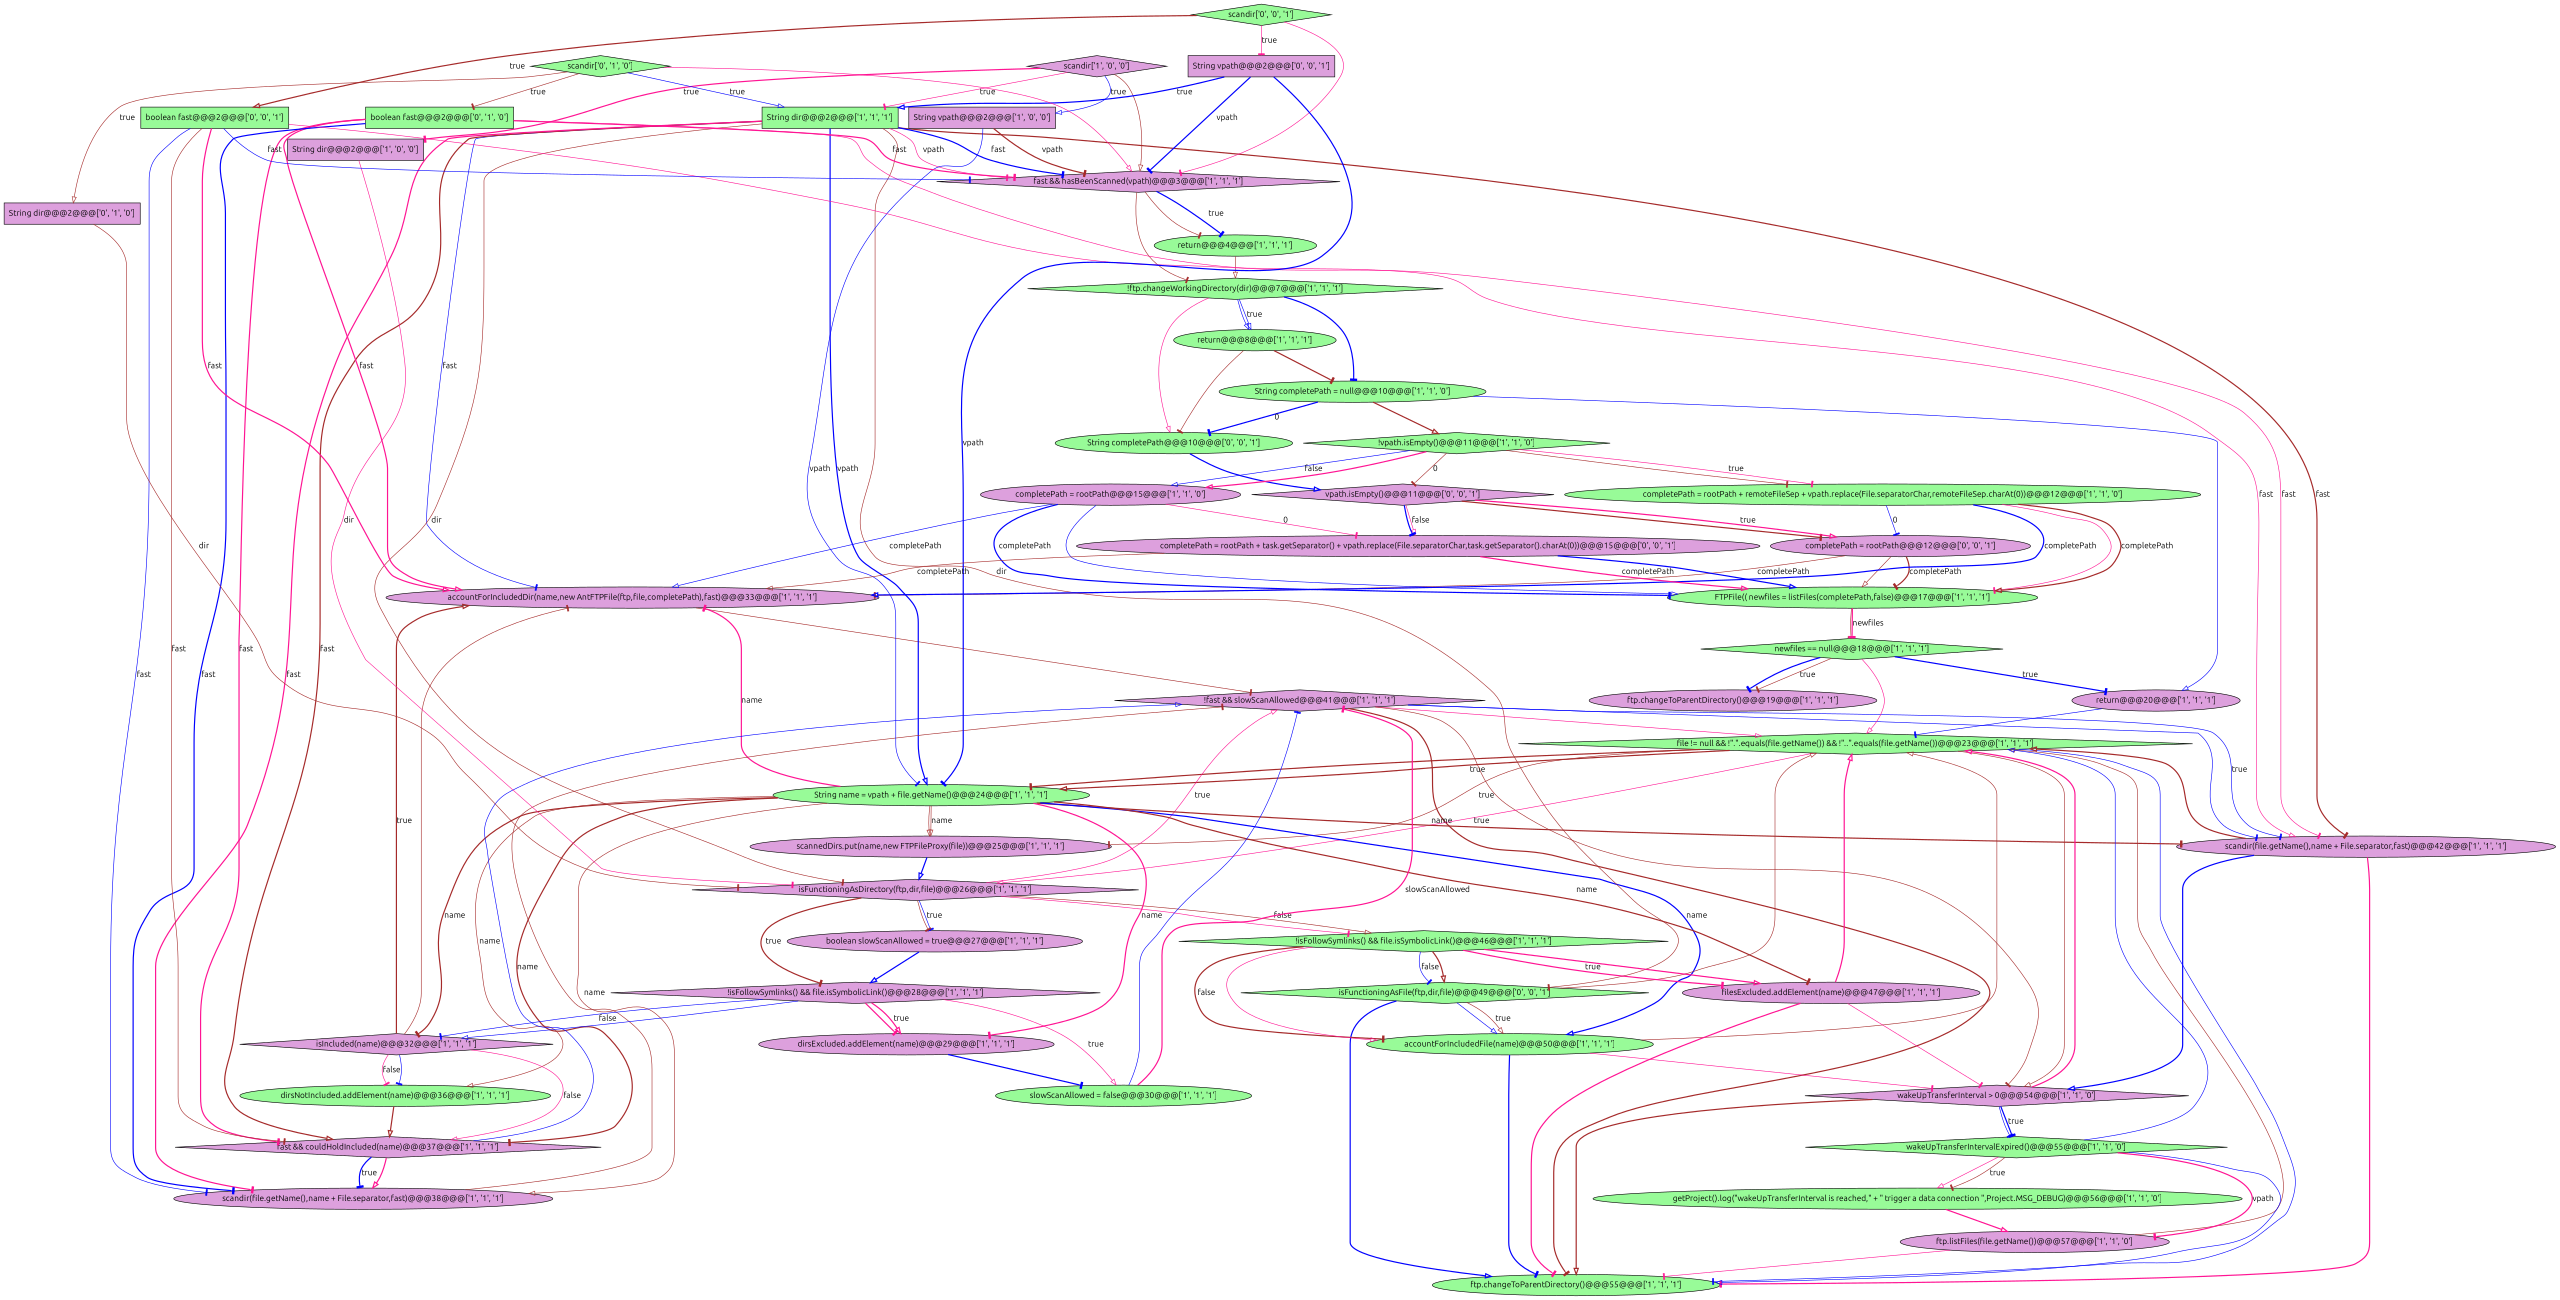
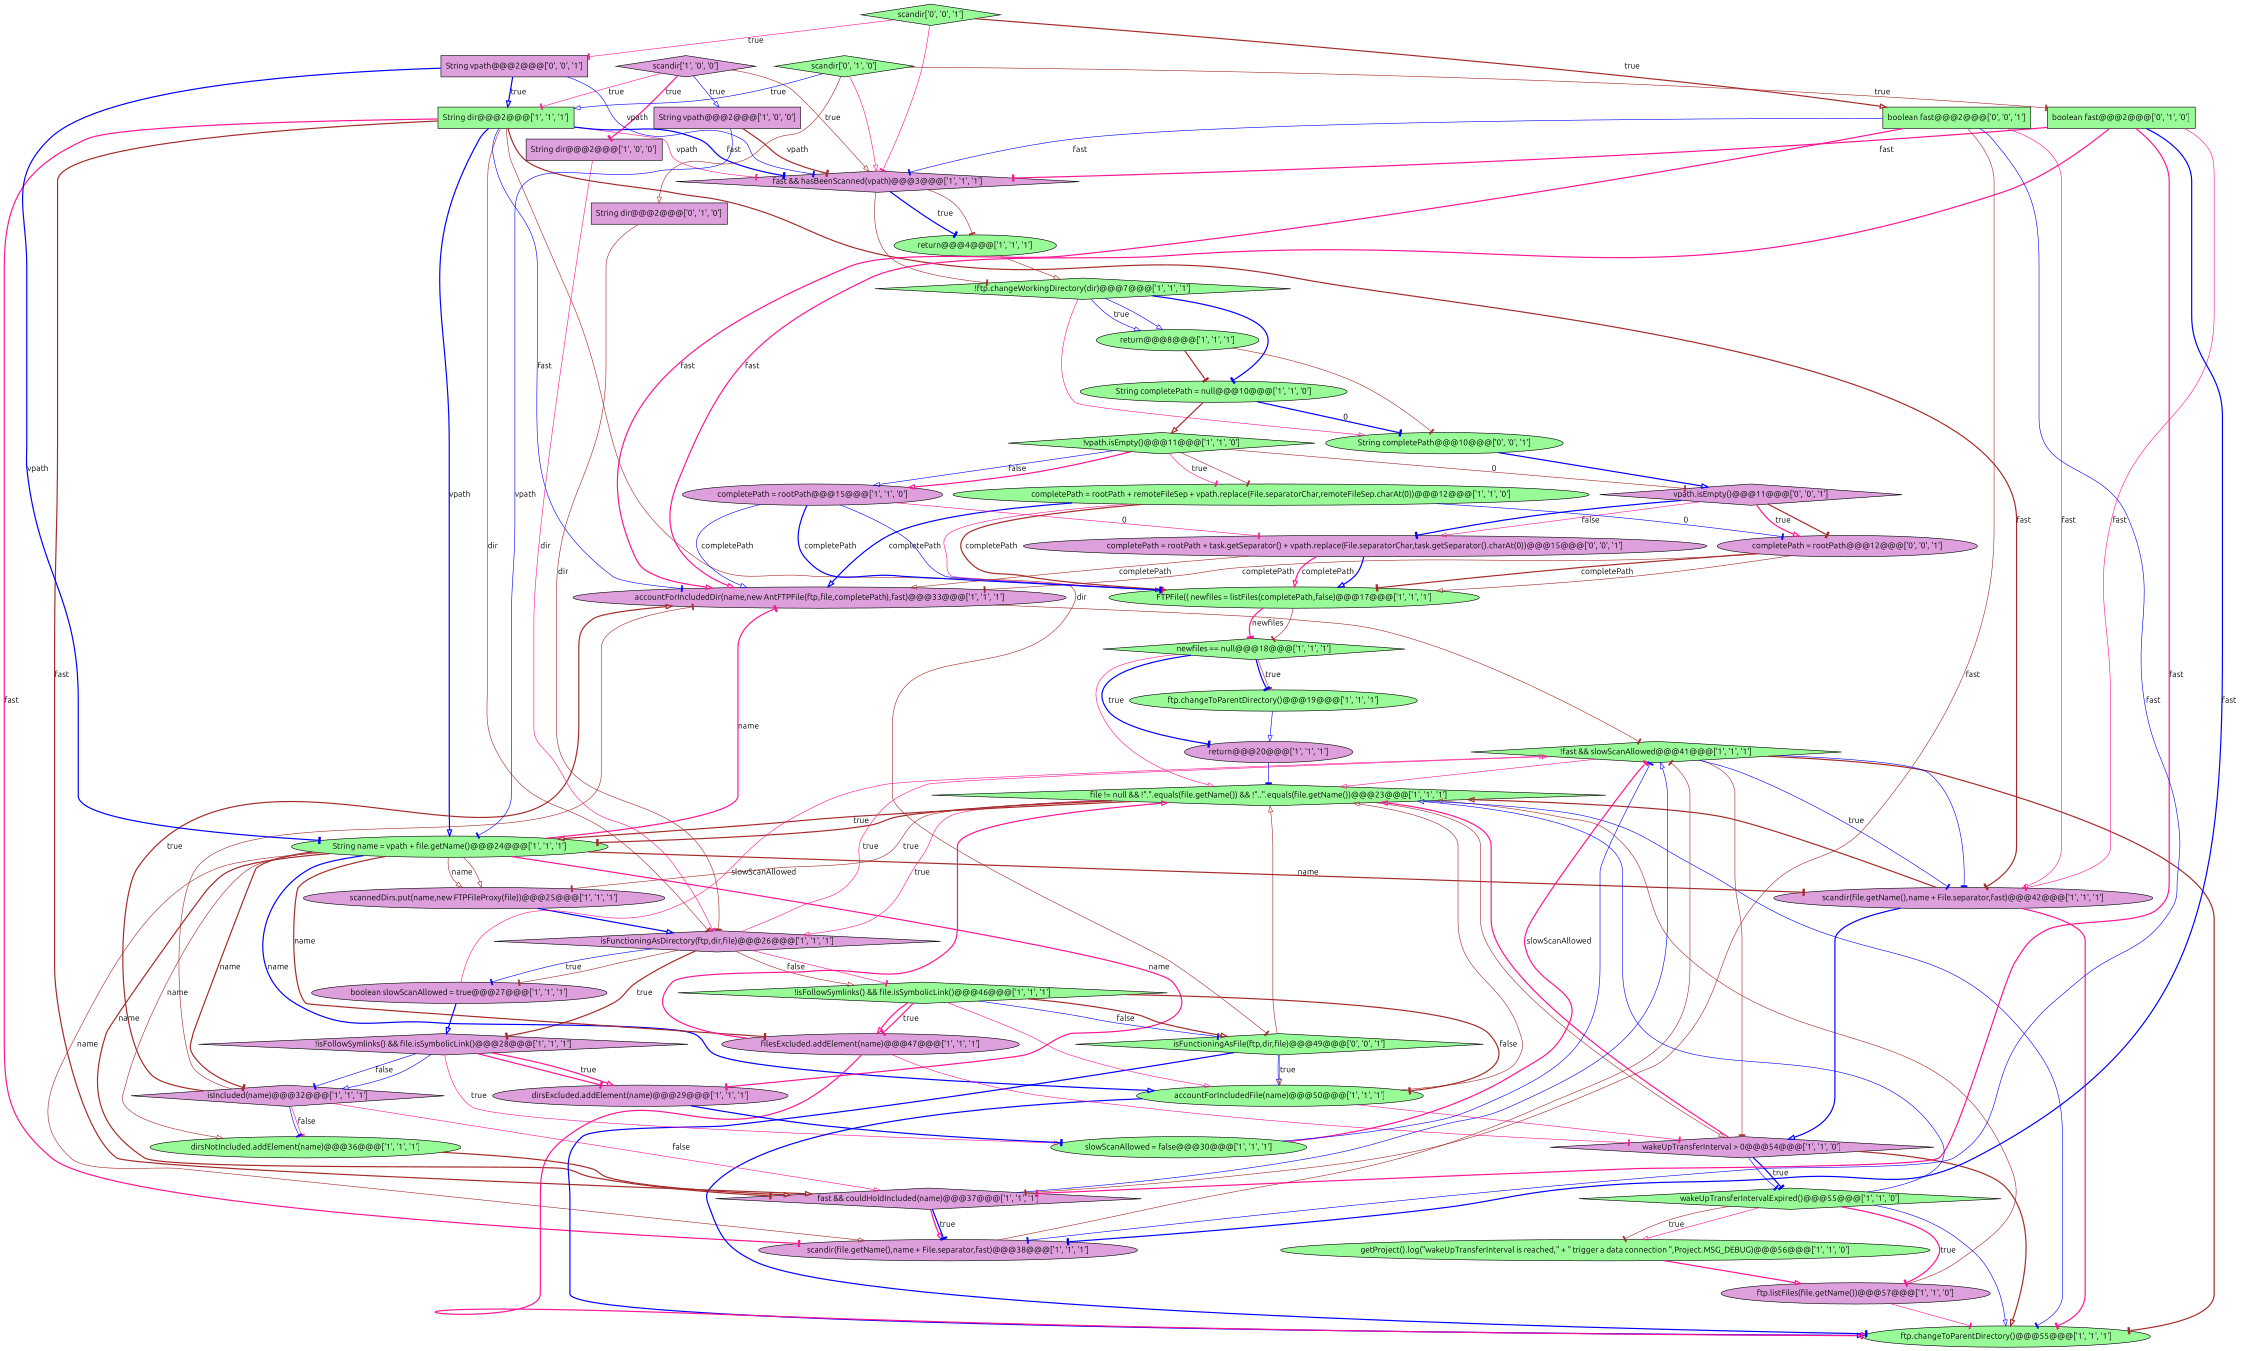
  digraph {
    fontname=Ubuntu
    node [fillcolor=plum fontname=Ubuntu shape=ellipse style=filled]
    edge [arrowhead=tee color=brown fontname=Ubuntu style=solid]
    n1 [label="completePath = rootPath@@@12@@@['0', '0', '1']"]
    n2 [label="accountForIncludedDir(name,new AntFTPFile(ftp,file,completePath),fast)@@@33@@@['1', '1', '1']"]
    n3 [fillcolor=palegreen label="FTPFile(( newfiles = listFiles(completePath,false)@@@17@@@['1', '1', '1']"]
-   n4 [label="!fast && slowScanAllowed@@@41@@@['1', '1', '1']" shape=diamond]
+   n4 [fillcolor=palegreen label="!fast && slowScanAllowed@@@41@@@['1', '1', '1']" shape=diamond]
    n5 [fillcolor=palegreen label="newfiles == null@@@18@@@['1', '1', '1']" shape=diamond]
    n6 [label="ftp.listFiles(file.getName())@@@57@@@['1', '1', '0']"]
    n7 [fillcolor=palegreen label="file != null && !\".\".equals(file.getName()) && !\"..\".equals(file.getName())@@@23@@@['1', '1', '1']" shape=diamond]
    n8 [fillcolor=palegreen label="ftp.changeToParentDirectory()@@@55@@@['1', '1', '1']"]
    n9 [label="isFunctioningAsDirectory(ftp,dir,file)@@@26@@@['1', '1', '1']" shape=diamond]
    n10 [fillcolor=palegreen label="String name = vpath + file.getName()@@@24@@@['1', '1', '1']"]
    n11 [label="wakeUpTransferInterval > 0@@@54@@@['1', '1', '0']" shape=diamond]
    n12 [label="scannedDirs.put(name,new FTPFileProxy(file))@@@25@@@['1', '1', '1']"]
    n13 [label="scandir(file.getName(),name + File.separator,fast)@@@42@@@['1', '1', '1']"]
    n14 [fillcolor=palegreen label="String dir@@@2@@@['1', '1', '1']" shape=box]
    n15 [label="fast && couldHoldIncluded(name)@@@37@@@['1', '1', '1']" shape=diamond]
    n16 [label="fast && hasBeenScanned(vpath)@@@3@@@['1', '1', '1']" shape=diamond]
    n17 [label="scandir(file.getName(),name + File.separator,fast)@@@38@@@['1', '1', '1']"]
    n18 [fillcolor=palegreen label="isFunctioningAsFile(ftp,dir,file)@@@49@@@['0', '0', '1']" shape=diamond]
    n19 [fillcolor=palegreen label="!ftp.changeWorkingDirectory(dir)@@@7@@@['1', '1', '1']" shape=diamond]
    n20 [fillcolor=palegreen label="return@@@4@@@['1', '1', '1']"]
    n21 [fillcolor=palegreen label="!isFollowSymlinks() && file.isSymbolicLink()@@@46@@@['1', '1', '1']" shape=diamond]
    n22 [label="!isFollowSymlinks() && file.isSymbolicLink()@@@28@@@['1', '1', '1']" shape=diamond]
    n23 [label="boolean slowScanAllowed = true@@@27@@@['1', '1', '1']"]
    n24 [fillcolor=palegreen label="accountForIncludedFile(name)@@@50@@@['1', '1', '1']"]
    n25 [label="filesExcluded.addElement(name)@@@47@@@['1', '1', '1']"]
    n26 [label="isIncluded(name)@@@32@@@['1', '1', '1']" shape=diamond]
    n27 [fillcolor=palegreen label="dirsNotIncluded.addElement(name)@@@36@@@['1', '1', '1']"]
    n28 [label="dirsExcluded.addElement(name)@@@29@@@['1', '1', '1']"]
    n29 [label="scandir['1', '0', '0']" shape=diamond]
    n30 [label="String dir@@@2@@@['1', '0', '0']" shape=box]
    n31 [label="String vpath@@@2@@@['1', '0', '0']" shape=box]
    n32 [fillcolor=palegreen label="slowScanAllowed = false@@@30@@@['1', '1', '1']"]
    n33 [fillcolor=palegreen label="String completePath = null@@@10@@@['1', '1', '0']"]
    n34 [fillcolor=palegreen label="String completePath@@@10@@@['0', '0', '1']"]
    n35 [fillcolor=palegreen label="return@@@8@@@['1', '1', '1']"]
    n36 [fillcolor=palegreen label="!vpath.isEmpty()@@@11@@@['1', '1', '0']" shape=diamond]
    n37 [label="vpath.isEmpty()@@@11@@@['0', '0', '1']" shape=diamond]
    n38 [fillcolor=palegreen label="getProject().log(\"wakeUpTransferInterval is reached,\" + \" trigger a data connection \",Project.MSG_DEBUG)@@@56@@@['1', '1', '0']"]
    n39 [fillcolor=palegreen label="boolean fast@@@2@@@['0', '1', '0']" shape=box]
    n40 [fillcolor=palegreen label="completePath = rootPath + remoteFileSep + vpath.replace(File.separatorChar,remoteFileSep.charAt(0))@@@12@@@['1', '1', '0']"]
    n41 [fillcolor=palegreen label="wakeUpTransferIntervalExpired()@@@55@@@['1', '1', '0']" shape=diamond]
    n42 [label="return@@@20@@@['1', '1', '1']"]
-   n43 [label="ftp.changeToParentDirectory()@@@19@@@['1', '1', '1']"]
+   n43 [fillcolor=palegreen label="ftp.changeToParentDirectory()@@@19@@@['1', '1', '1']"]
    n44 [label="completePath = rootPath@@@15@@@['1', '1', '0']"]
    n45 [fillcolor=palegreen label="scandir['0', '0', '1']" shape=diamond]
    n46 [fillcolor=palegreen label="boolean fast@@@2@@@['0', '0', '1']" shape=box]
    n47 [label="String vpath@@@2@@@['0', '0', '1']" shape=box]
    n48 [label="String dir@@@2@@@['0', '1', '0']" shape=box]
    n49 [label="completePath = rootPath + task.getSeparator() + vpath.replace(File.separatorChar,task.getSeparator().charAt(0))@@@15@@@['0', '0', '1']"]
    n50 [fillcolor=palegreen label="scandir['0', '1', '0']" shape=diamond]
    n1 -> n2 [label=completePath]
    n1 -> n3 [label=completePath style=bold]
    n1 -> n3 [arrowhead=onormal]
    n2 -> n4
    n3 -> n5
    n3 -> n5 [color=deeppink label=newfiles style=bold]
    n4 -> n7 [arrowhead=onormal color=deeppink]
    n4 -> n8 [style=bold]
    n4 -> n11
    n4 -> n13 [color=blue]
    n4 -> n13 [color=blue label=true]
    n5 -> n7 [arrowhead=onormal color=deeppink]
    n5 -> n42 [color=blue label=true style=bold]
    n5 -> n43 [label=true]
    n5 -> n43 [color=blue style=bold]
    n6 -> n7 [arrowhead=onormal]
    n6 -> n8 [color=deeppink]
    n7 -> n8 [color=blue]
    n7 -> n9 [arrowhead=onormal color=deeppink label=true]
    n7 -> n10 [arrowhead=onormal label=true style=bold]
    n7 -> n10 [style=bold]
    n7 -> n11 [arrowhead=onormal]
    n7 -> n12 [label=true]
    n9 -> n4 [arrowhead=onormal color=deeppink label=true]
    n9 -> n21 [color=deeppink]
    n9 -> n21 [arrowhead=onormal label=false]
    n9 -> n22 [label=true style=bold]
    n9 -> n23 [color=blue label=true]
    n9 -> n23
    n10 -> n2 [color=deeppink label=name style=bold]
    n10 -> n12 [arrowhead=onormal label=name]
    n10 -> n12 [arrowhead=onormal]
    n10 -> n13 [label=name style=bold]
    n10 -> n15 [label=name style=bold]
    n10 -> n17 [arrowhead=onormal label=name]
    n10 -> n24 [arrowhead=onormal color=blue label=name style=bold]
    n10 -> n25 [label=name style=bold]
    n10 -> n26 [label=name style=bold]
    n10 -> n27 [arrowhead=onormal label=name]
    n10 -> n28 [color=deeppink label=name style=bold]
    n11 -> n7 [arrowhead=onormal color=deeppink style=bold]
    n11 -> n8 [arrowhead=onormal style=bold]
    n11 -> n41 [color=blue label=true style=bold]
    n11 -> n41 [color=blue]
    n12 -> n9 [arrowhead=onormal color=blue style=bold]
    n13 -> n7 [arrowhead=onormal style=bold]
    n13 -> n8 [color=deeppink style=bold]
    n13 -> n11 [arrowhead=onormal color=blue style=bold]
    n14 -> n2 [color=blue label=fast]
    n14 -> n9 [label=dir]
    n14 -> n10 [arrowhead=onormal color=blue label=vpath style=bold]
    n14 -> n13 [label=fast style=bold]
    n14 -> n15 [arrowhead=onormal label=fast style=bold]
    n14 -> n16 [color=deeppink label=vpath]
    n14 -> n16 [color=blue label=fast style=bold]
    n14 -> n17 [color=deeppink label=fast style=bold]
    n14 -> n18 [label=dir]
    n15 -> n4 [arrowhead=onormal color=blue]
    n15 -> n17 [arrowhead=onormal color=deeppink style=bold]
    n15 -> n17 [color=blue label=true style=bold]
    n16 -> n19
    n16 -> n20 [color=blue label=true style=bold]
    n16 -> n20
    n17 -> n4
    n18 -> n7 [arrowhead=onormal]
    n18 -> n8 [arrowhead=onormal color=blue style=bold]
    n18 -> n24 [arrowhead=onormal color=blue]
    n18 -> n24 [arrowhead=onormal label=true]
    n19 -> n33 [color=blue style=bold]
    n19 -> n34 [arrowhead=onormal color=deeppink]
    n19 -> n35 [arrowhead=onormal color=blue label=true]
    n19 -> n35 [arrowhead=onormal color=blue]
    n20 -> n19 [arrowhead=onormal]
    n21 -> n18 [color=blue label=false]
    n21 -> n18 [arrowhead=onormal style=bold]
    n21 -> n24 [label=false style=bold]
    n21 -> n24 [arrowhead=onormal color=deeppink]
    n21 -> n25 [arrowhead=onormal color=deeppink style=bold]
    n21 -> n25 [color=deeppink label=true style=bold]
    n22 -> n26 [color=blue label=false]
    n22 -> n26 [arrowhead=onormal color=blue]
    n22 -> n28 [color=deeppink style=bold]
    n22 -> n28 [arrowhead=onormal color=deeppink label=true style=bold]
    n22 -> n32 [arrowhead=onormal color=deeppink label=true]
+   n23 -> n4 [arrowhead=onormal color=deeppink label=slowScanAllowed]
    n23 -> n22 [arrowhead=onormal color=blue style=bold]
    n24 -> n7 [arrowhead=onormal]
    n24 -> n8 [color=blue style=bold]
    n24 -> n11 [color=deeppink]
    n25 -> n7 [arrowhead=onormal color=deeppink style=bold]
    n25 -> n8 [color=deeppink style=bold]
    n25 -> n11 [color=deeppink]
    n26 -> n2 [arrowhead=onormal label=true style=bold]
    n26 -> n2
    n26 -> n15 [arrowhead=onormal color=deeppink label=false]
    n26 -> n27 [color=deeppink label=false]
    n26 -> n27 [color=blue]
    n27 -> n15 [arrowhead=onormal style=bold]
    n28 -> n32 [color=blue style=bold]
    n29 -> n14 [color=deeppink label=true]
    n29 -> n16 [arrowhead=onormal]
    n29 -> n30 [color=deeppink label=true style=bold]
    n29 -> n31 [arrowhead=onormal color=blue label=true]
    n30 -> n9 [color=deeppink label=dir]
    n31 -> n10 [color=blue label=vpath]
    n31 -> n16 [label=vpath style=bold]
    n32 -> n4 [color=deeppink label=slowScanAllowed style=bold]
    n32 -> n4 [color=blue]
    n33 -> n34 [color=blue label=0 style=bold]
    n33 -> n36 [arrowhead=onormal style=bold]
    n34 -> n37 [arrowhead=onormal color=blue style=bold]
    n35 -> n33 [style=bold]
    n35 -> n34
    n36 -> n37 [label=0]
    n36 -> n40
    n36 -> n40 [color=deeppink label=true]
    n36 -> n44 [arrowhead=onormal color=blue label=false]
    n36 -> n44 [arrowhead=onormal color=deeppink style=bold]
    n37 -> n1 [style=bold]
    n37 -> n1 [arrowhead=onormal color=deeppink label=true style=bold]
    n37 -> n49 [arrowhead=onormal color=deeppink label=false]
    n37 -> n49 [color=blue style=bold]
    n38 -> n6 [arrowhead=onormal color=deeppink style=bold]
    n39 -> n2 [arrowhead=onormal color=deeppink label=fast style=bold]
    n39 -> n13 [color=deeppink label=fast]
    n39 -> n15 [color=deeppink label=fast style=bold]
    n39 -> n16 [color=deeppink label=fast style=bold]
    n39 -> n17 [color=blue label=fast style=bold]
    n40 -> n1 [color=blue label=0]
    n40 -> n2 [arrowhead=onormal color=blue label=completePath style=bold]
    n40 -> n3 [color=deeppink]
    n40 -> n3 [arrowhead=onormal label=completePath style=bold]
-   n41 -> n6 [color=deeppink label=vpath style=bold]
+   n41 -> n6 [color=deeppink label=true style=bold]
    n41 -> n7 [arrowhead=onormal color=blue]
    n41 -> n8 [arrowhead=onormal color=blue]
    n41 -> n38 [arrowhead=onormal color=deeppink]
    n41 -> n38 [label=true]
    n42 -> n7 [color=blue]
-   n33 -> n42 [arrowhead=onormal color=blue]
+   n43 -> n42 [arrowhead=onormal color=blue]
    n44 -> n2 [arrowhead=onormal color=blue label=completePath]
    n44 -> n3 [color=blue label=completePath style=bold]
    n44 -> n3 [arrowhead=onormal color=blue]
    n44 -> n49 [color=deeppink label=0]
    n45 -> n16 [color=deeppink]
    n45 -> n46 [arrowhead=onormal label=true style=bold]
    n45 -> n47 [color=deeppink label=true]
    n46 -> n2 [arrowhead=onormal color=deeppink label=fast style=bold]
    n46 -> n13 [arrowhead=onormal color=deeppink label=fast]
    n46 -> n15 [label=fast]
    n46 -> n16 [color=blue label=fast]
    n46 -> n17 [color=blue label=fast]
    n47 -> n10 [color=blue label=vpath style=bold]
    n47 -> n14 [arrowhead=onormal color=blue label=true style=bold]
-   n47 -> n16 [color=blue label=vpath style=bold]
+   n47 -> n16 [color=blue label=vpath]
    n48 -> n9 [label=dir]
    n49 -> n2 [arrowhead=onormal label=completePath]
    n49 -> n3 [arrowhead=onormal color=deeppink label=completePath style=bold]
    n49 -> n3 [arrowhead=onormal color=blue style=bold]
    n50 -> n14 [arrowhead=onormal color=blue label=true]
    n50 -> n16 [arrowhead=onormal color=deeppink]
    n50 -> n39 [label=true]
    n50 -> n48 [arrowhead=onormal label=true]
  }
